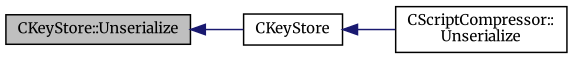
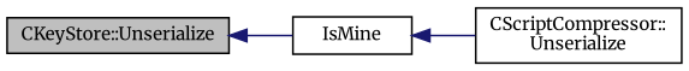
  digraph {
    fontname=Merriweather
    rankdir=LR
    node [color=black fillcolor=white fontname=Merriweather fontsize=10 shape=record style=filled]
    edge [color=midnightblue dir=back fontname=Merriweather fontsize=10 labelfontname=Helvetica labelfontsize=10 style=solid]
    n1 [fillcolor=grey75 fontcolor=black height=0.2 label="CKeyStore::Unserialize" width=0.4]
-   n2 [height=0.2 label=CKeyStore width=0.4]
+   n2 [height=0.2 label=IsMine width=0.4]
    n3 [height=0.2 label="CScriptCompressor::\lUnserialize" width=0.4]
    n1 -> n2
    n2 -> n3
  }
